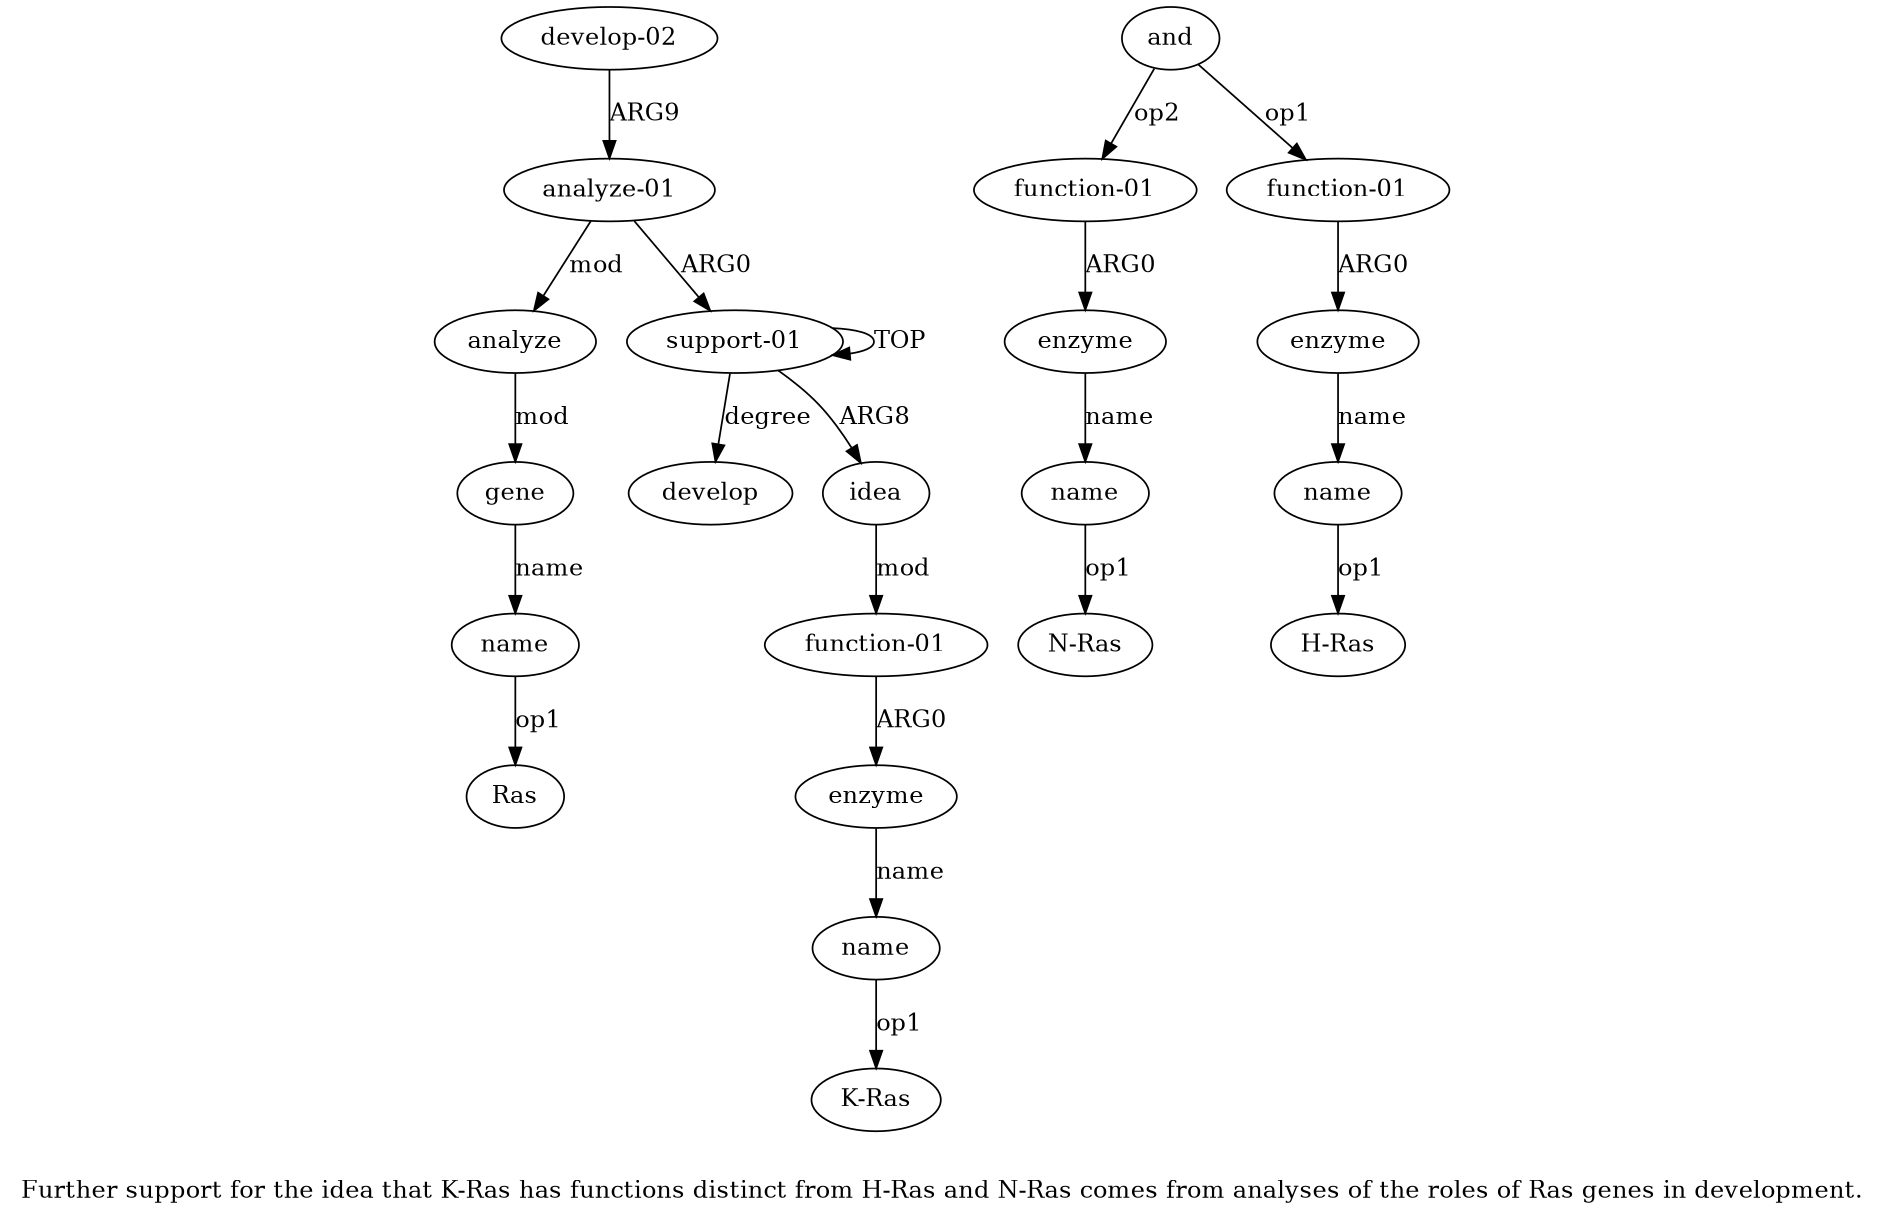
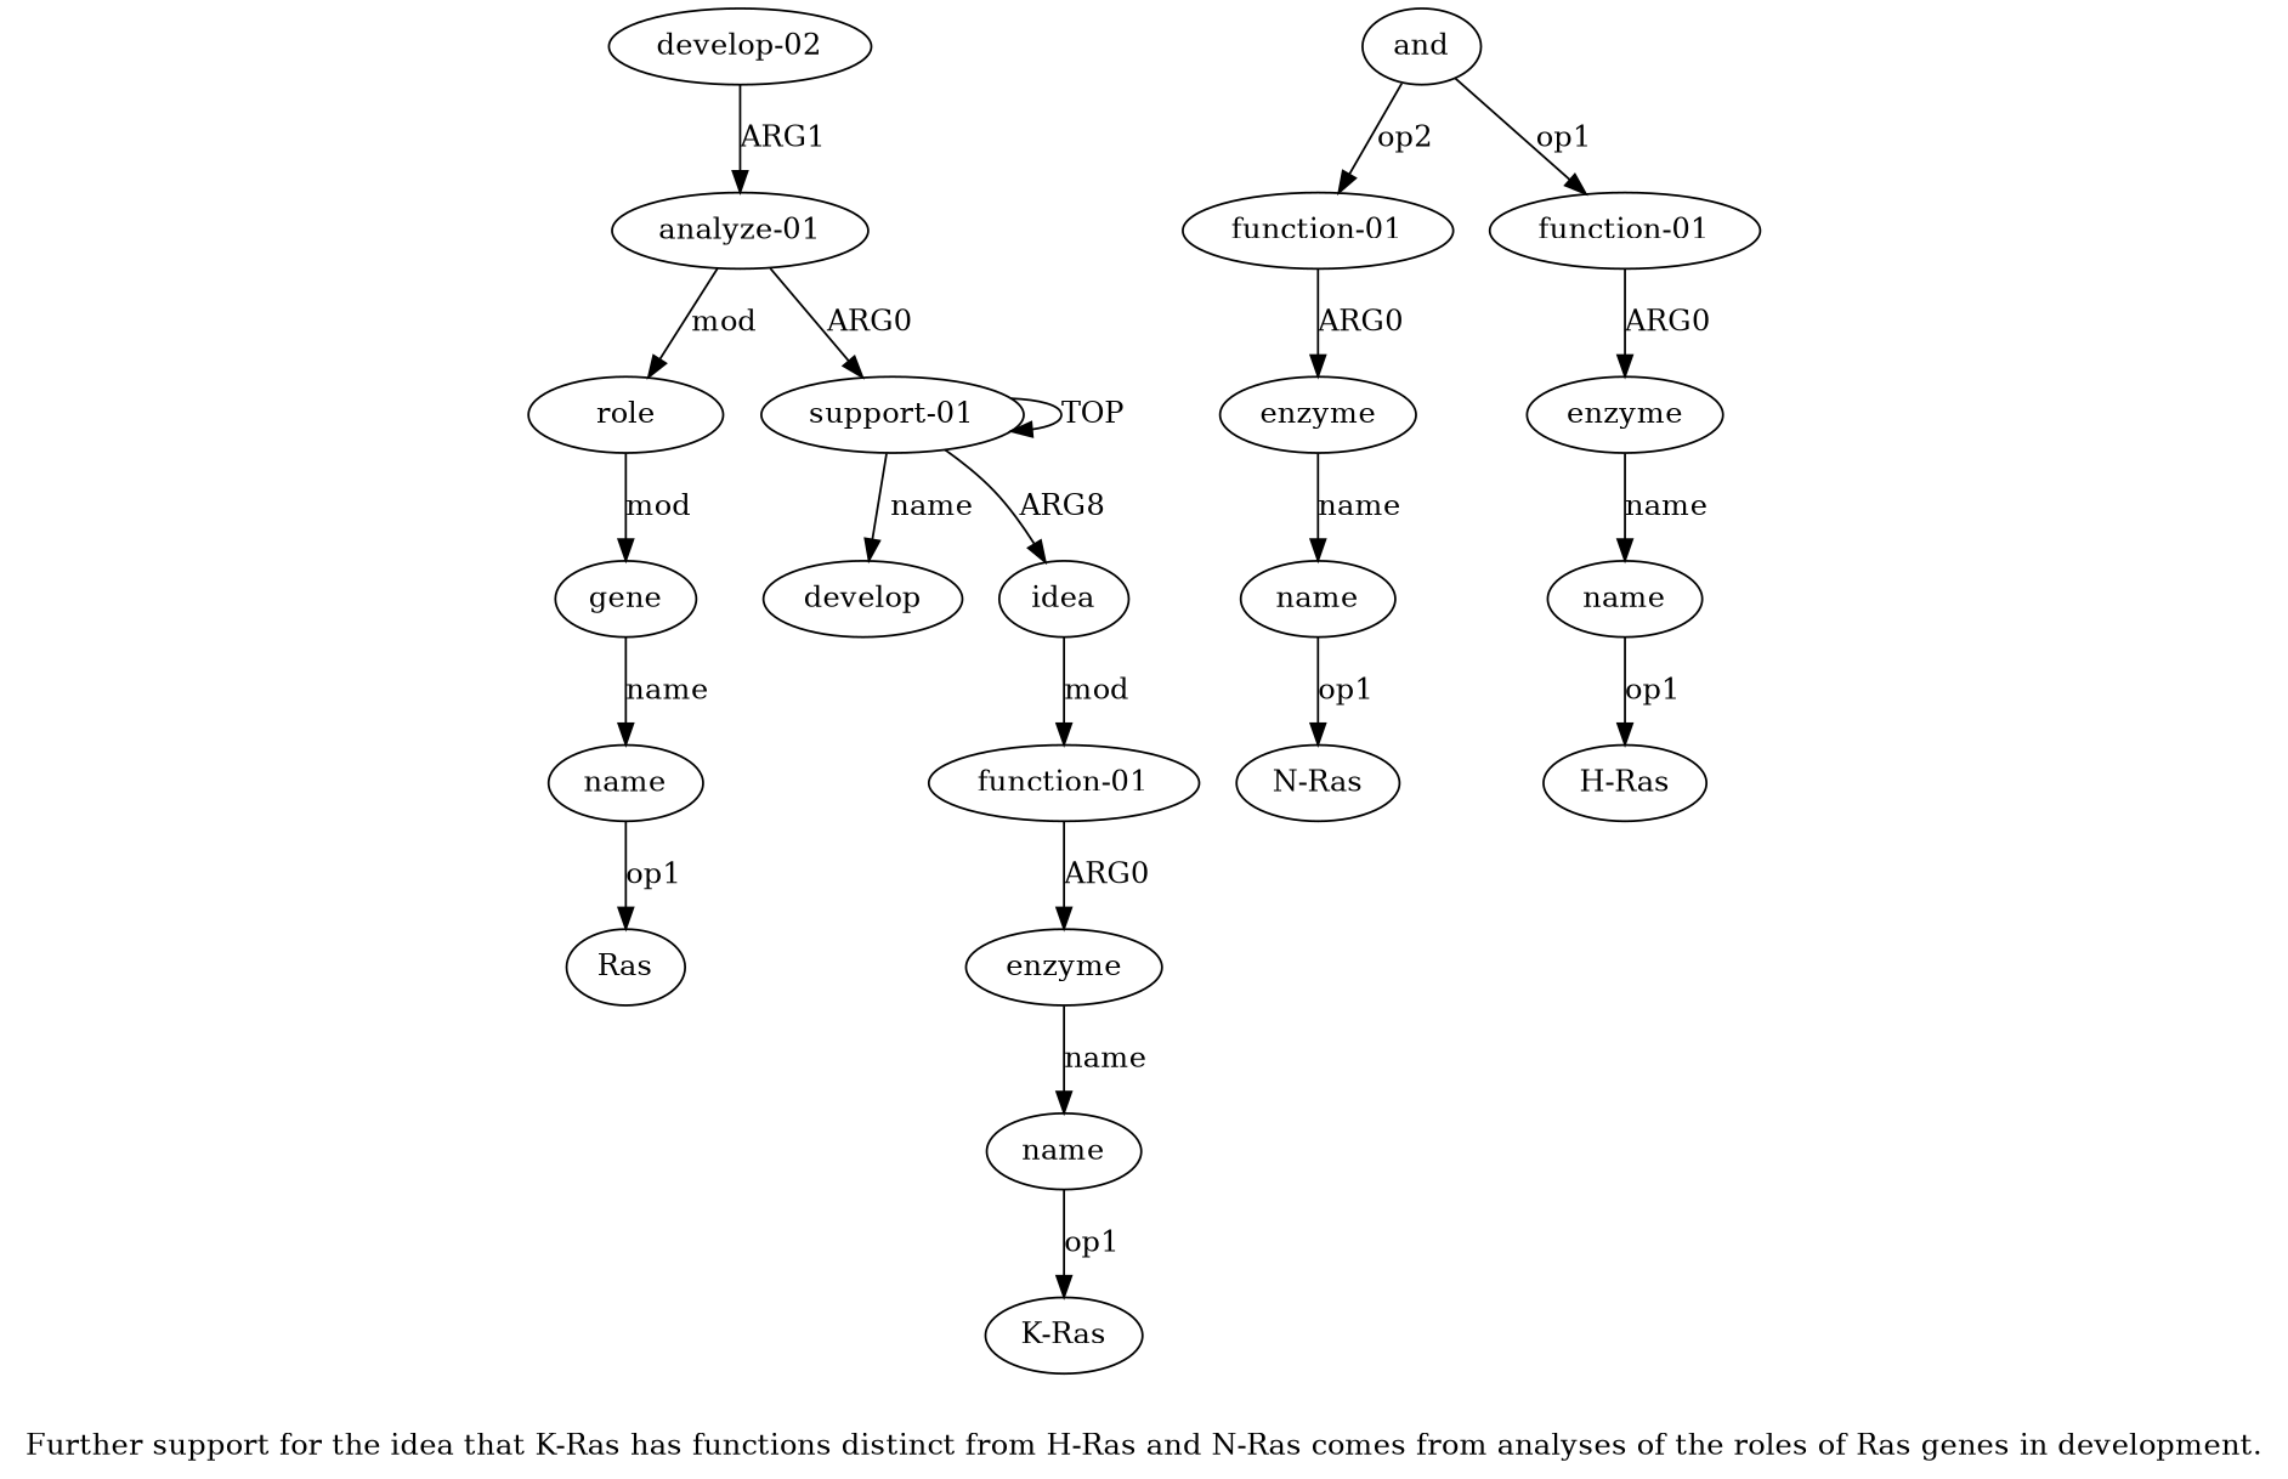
  digraph {
    label="Further support for the idea that K-Ras has functions distinct from H-Ras and N-Ras comes from analyses of the roles of Ras genes in development."
    node [color=black gold_ind=-1 gold_label=name test_ind=-1 test_label=name]
    edge [color=black gold_label=op1 test_label=op1]
    n1 [gold_label="K-Ras" label="K-Ras" test_label="K-Ras"]
    n2 [gold_label=Ras label=Ras test_label=Ras]
    n3 [gold_ind=15 gold_label="function-01" label="function-01" test_ind=15 test_label="function-01"]
    n4 [gold_ind=16 gold_label=enzyme label=enzyme test_ind=16 test_label=enzyme]
    n5 [gold_ind=17 label=name test_ind=17]
    n6 [gold_label="N-Ras" label="N-Ras" test_label="N-Ras"]
    n7 [gold_ind=14 label=name test_ind=14]
    n8 [gold_label="H-Ras" label="H-Ras" test_label="H-Ras"]
    n9 [gold_ind=11 gold_label=and label=and test_ind=11 test_label=and]
    n10 [gold_ind=12 gold_label="function-01" label="function-01" test_ind=12 test_label="function-01"]
    n11 [gold_ind=13 gold_label=enzyme label=enzyme test_ind=13 test_label=enzyme]
    n12 [gold_ind=18 gold_label=further label=develop test_ind=18 test_label=further]
    n13 [gold_ind=1 gold_label="analyze-01" label="analyze-01" test_ind=1 test_label="analyze-01"]
-   n14 [gold_ind=2 gold_label=role label=analyze test_ind=2 test_label=role]
+   n14 [gold_ind=2 gold_label=role label=role test_ind=2 test_label=role]
    n15 [gold_ind=0 gold_label="support-01" label="support-01" test_ind=0 test_label="support-01"]
    n16 [gold_ind=3 gold_label=gene label=gene test_ind=3 test_label=gene]
    n17 [gold_ind=4 label=name test_ind=4]
    n18 [gold_ind=6 gold_label=idea label=idea test_ind=6 test_label=idea]
    n19 [gold_ind=7 gold_label="function-01" label="function-01" test_ind=7 test_label="function-01"]
    n20 [gold_ind=8 gold_label=enzyme label=enzyme test_ind=8 test_label=enzyme]
    n21 [gold_ind=5 gold_label="develop-02" label="develop-02" test_ind=5 test_label="develop-02"]
    n22 [gold_ind=9 label=name test_ind=9]
    n3 -> n4 [gold_label=ARG0 label=ARG0 test_label=ARG0]
    n4 -> n5 [gold_label=name label=name test_label=name]
    n5 -> n6 [label=op1]
    n7 -> n8 [label=op1]
    n9 -> n3 [gold_label=op2 label=op2 test_label=op2]
    n9 -> n10 [label=op1]
    n10 -> n11 [gold_label=ARG0 label=ARG0 test_label=ARG0]
    n11 -> n7 [gold_label=name label=name test_label=name]
    n13 -> n14 [gold_label=ARG1 label=mod test_label=ARG1]
    n13 -> n15 [gold_label=ARG0 label=ARG0 test_label=ARG0]
    n14 -> n16 [gold_label=mod label=mod test_label=mod]
-   n15 -> n12 [gold_label=degree label=degree test_label=degree]
+   n15 -> n12 [gold_label=degree label=name test_label=degree]
    n15 -> n15 [gold_label=TOP label=TOP test_label=TOP]
    n15 -> n18 [gold_label=ARG1 label=ARG8 test_label=ARG1]
    n16 -> n17 [gold_label=name label=name test_label=name]
    n17 -> n2 [label=op1]
    n18 -> n19 [gold_label=mod label=mod test_label=mod]
    n19 -> n20 [gold_label=ARG0 label=ARG0 test_label=ARG0]
    n20 -> n22 [gold_label=name label=name test_label=name]
-   n21 -> n13 [gold_label=ARG1 label=ARG9 test_label=ARG1]
+   n21 -> n13 [gold_label=ARG1 label=ARG1 test_label=ARG1]
    n22 -> n1 [label=op1]
  }
